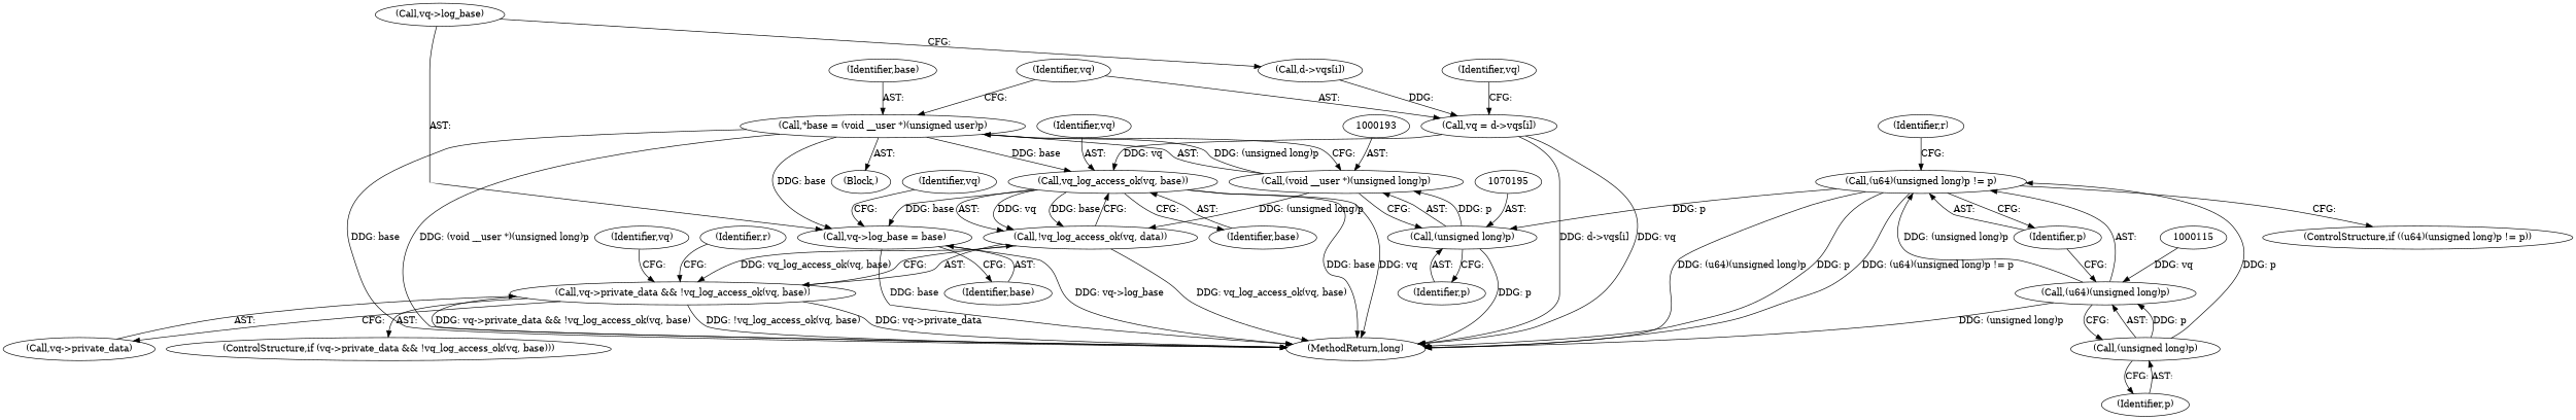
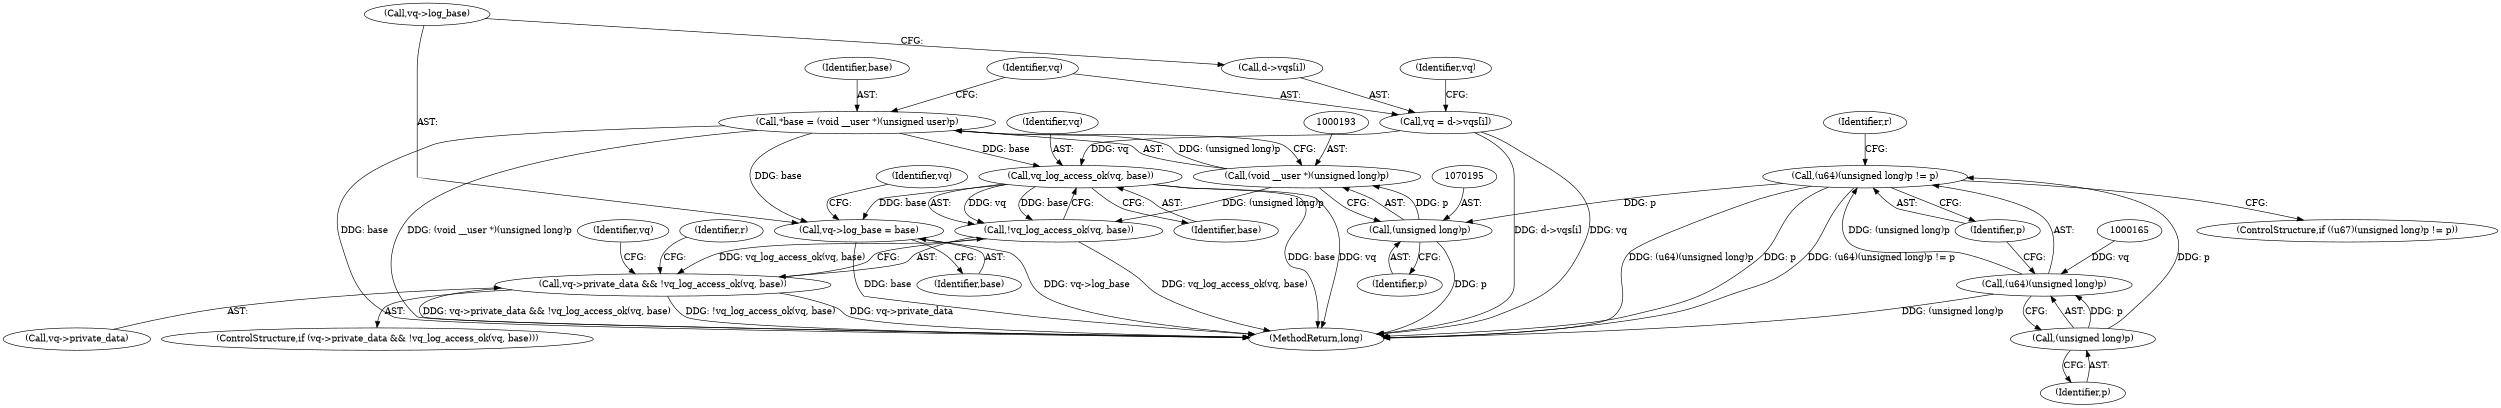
  digraph {
    n1 [label="(Call,vq_log_access_ok(vq, base))"]
-   n2 [label="(Call,!vq_log_access_ok(vq, data))"]
+   n2 [label="(Call,!vq_log_access_ok(vq, base))"]
    n3 [label="(Call,vq->log_base = base)"]
    n4 [label="(Identifier,base)"]
    n5 [label="(MethodReturn,long)"]
    n6 [label="(Call,vq->private_data && !vq_log_access_ok(vq, base))"]
    n7 [label="(Identifier,base)"]
    n8 [label="(Call,vq = d->vqs[i])"]
-   n9 [label="(Block,)"]
    n10 [label="(Call,d->vqs[i])"]
    n11 [label="(Call,*base = (void __user *)(unsigned user)p)"]
    n12 [label="(Call,(void __user *)(unsigned long)p)"]
    n13 [label="(Call,(unsigned long)p)"]
    n14 [label="(Identifier,p)"]
    n15 [label="(Call,(u64)(unsigned long)p != p)"]
    n16 [label="(Identifier,p)"]
-   n17 [label="(ControlStructure,if ((u64)(unsigned long)p != p))"]
+   n17 [label="(ControlStructure,if ((u67)(unsigned long)p != p))"]
    n18 [label="(Call,(u64)(unsigned long)p)"]
    n19 [label="(Call,(unsigned long)p)"]
    n20 [label="(Identifier,p)"]
    n21 [label="(Call,vq->private_data)"]
    n22 [label="(ControlStructure,if (vq->private_data && !vq_log_access_ok(vq, base)))"]
    n23 [label="(Identifier,vq)"]
    n24 [label="(Call,vq->log_base)"]
    n25 [label="(Identifier,vq)"]
    n26 [label="(Identifier,r)"]
    n27 [label="(Identifier,vq)"]
    n28 [label="(Identifier,vq)"]
    n29 [label="(Identifier,vq)"]
    n30 [label="(Identifier,base)"]
    n31 [label="(Identifier,r)"]
    1000193
    n33 [label=1070195]
-   1000165 [label=1000115]
+   1000165
    n1 -> n2 [label="AST: "]
    n1 -> n2 [label="DDG: vq"]
    n1 -> n2 [label="DDG: base"]
    n1 -> n3 [label="DDG: base"]
    n1 -> n4 [label="CFG: "]
    n1 -> n5 [label="DDG: vq"]
    n1 -> n5 [label="DDG: base"]
    n2 -> n1 [label="CFG: "]
    n2 -> n5 [label="DDG: vq_log_access_ok(vq, base)"]
    n2 -> n6 [label="AST: "]
    n2 -> n6 [label="DDG: vq_log_access_ok(vq, base)"]
    n3 -> n5 [label="DDG: base"]
    n3 -> n5 [label="DDG: vq->log_base"]
    n3 -> n7 [label="CFG: "]
    n4 -> n1 [label="AST: "]
    n6 -> n2 [label="CFG: "]
    n6 -> n5 [label="DDG: vq->private_data && !vq_log_access_ok(vq, base)"]
    n6 -> n5 [label="DDG: !vq_log_access_ok(vq, base)"]
    n6 -> n5 [label="DDG: vq->private_data"]
-   n6 -> n21 [label="CFG: "]
    n6 -> n22 [label="AST: "]
    n7 -> n3 [label="AST: "]
    n8 -> n1 [label="DDG: vq"]
    n8 -> n5 [label="DDG: d->vqs[i]"]
    n8 -> n5 [label="DDG: vq"]
-   n10 -> n8 [label="DDG: "]
+   n10 -> n8 [label="AST: "]
    n11 -> n1 [label="DDG: base"]
    n11 -> n3 [label="DDG: base"]
    n11 -> n5 [label="DDG: base"]
    n11 -> n5 [label="DDG: (void __user *)(unsigned long)p"]
-   n11 -> n9 [label="AST: "]
    n11 -> n12 [label="CFG: "]
    n12 -> n2 [label="DDG: (unsigned long)p"]
    n12 -> n11 [label="AST: "]
    n12 -> n11 [label="DDG: (unsigned long)p"]
    n12 -> n13 [label="CFG: "]
    n13 -> n5 [label="DDG: p"]
    n13 -> n12 [label="AST: "]
    n13 -> n12 [label="DDG: p"]
    n13 -> n14 [label="CFG: "]
    n14 -> n13 [label="AST: "]
    n15 -> n5 [label="DDG: (u64)(unsigned long)p"]
    n15 -> n5 [label="DDG: p"]
    n15 -> n5 [label="DDG: (u64)(unsigned long)p != p"]
    n15 -> n13 [label="DDG: p"]
    n15 -> n16 [label="CFG: "]
    n15 -> n17 [label="CFG: "]
    n16 -> n15 [label="AST: "]
    n16 -> n18 [label="CFG: "]
    n18 -> n5 [label="DDG: (unsigned long)p"]
    n18 -> n15 [label="AST: "]
    n18 -> n15 [label="DDG: (unsigned long)p"]
    n18 -> n19 [label="CFG: "]
    n19 -> n15 [label="DDG: p"]
    n19 -> n18 [label="AST: "]
    n19 -> n18 [label="DDG: p"]
    n19 -> n20 [label="CFG: "]
    n20 -> n19 [label="AST: "]
    n21 -> n6 [label="AST: "]
    n23 -> n1 [label="AST: "]
    n24 -> n3 [label="AST: "]
    n24 -> n10 [label="CFG: "]
    n25 -> n6 [label="CFG: "]
    n26 -> n6 [label="CFG: "]
    n27 -> n8 [label="CFG: "]
    n28 -> n8 [label="AST: "]
    n28 -> n11 [label="CFG: "]
    n29 -> n3 [label="CFG: "]
    n30 -> n11 [label="AST: "]
    n31 -> n15 [label="CFG: "]
    1000193 -> n12 [label="AST: "]
    n33 -> n13 [label="AST: "]
    1000165 -> n18 [label="DDG: vq"]
  }
